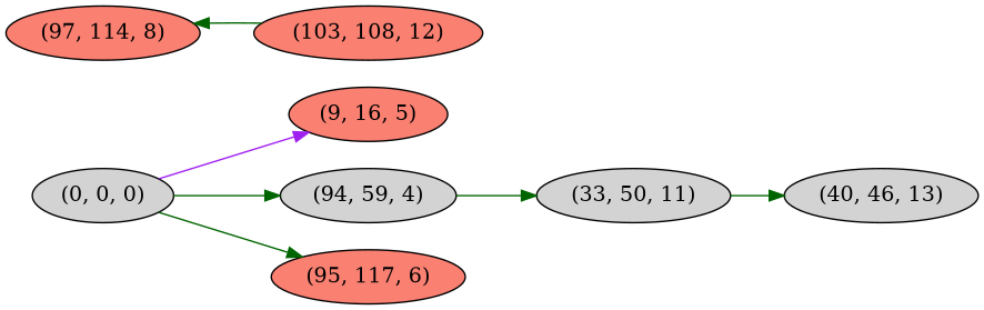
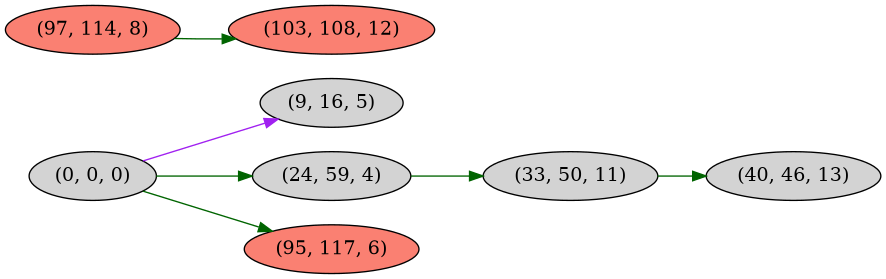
  digraph {
    rankdir=LR
    node [fillcolor=lightgrey style=filled]
    edge [color=darkgreen]
    "(0, 0, 0)"
-   "(9, 16, 5)" [fillcolor=salmon]
-   "(24, 59, 4)" [label="(94, 59, 4)"]
+   "(9, 16, 5)"
+   "(24, 59, 4)"
    "(95, 117, 6)" [fillcolor=salmon]
    "(33, 50, 11)"
    "(40, 46, 13)"
    "(97, 114, 8)" [fillcolor=salmon]
    "(103, 108, 12)" [fillcolor=salmon]
    "(0, 0, 0)" -> "(9, 16, 5)" [color=purple]
    "(0, 0, 0)" -> "(24, 59, 4)"
    "(0, 0, 0)" -> "(95, 117, 6)"
    "(24, 59, 4)" -> "(33, 50, 11)"
    "(33, 50, 11)" -> "(40, 46, 13)"
-   "(103, 108, 12)" -> "(97, 114, 8)"
+   "(97, 114, 8)" -> "(103, 108, 12)"
  }
